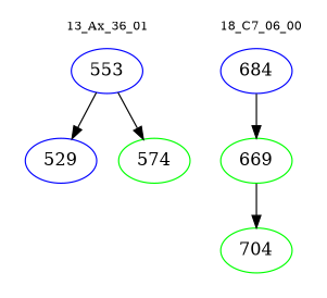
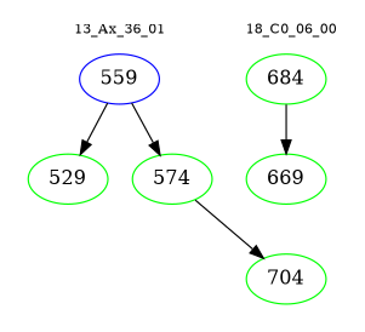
  digraph {
    node [color=green]
    edge [color=black]
-   n1 [color=blue label=553]
-   n2 [color=blue label=529]
+   n1 [color=blue label=559]
+   n2 [label=529]
    n3 [label=574]
-   n4 [color=blue label=684]
+   n4 [label=684]
    n5 [label=669]
    n6 [label=704]
    subgraph cluster_1 {
      color=white
      fontsize=10
      label="13_Ax_36_01"
      n1
      n2
      n3
    }
    subgraph cluster_2 {
      color=white
      fontsize=10
-     label="18_C7_06_00"
+     label="18_C0_06_00"
      n4
      n5
      n6
    }
    n1 -> n2
    n1 -> n3
    n4 -> n5
-   n5 -> n6
+   n3 -> n6
  }
